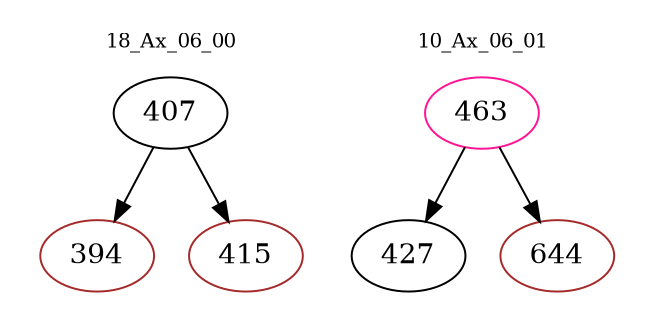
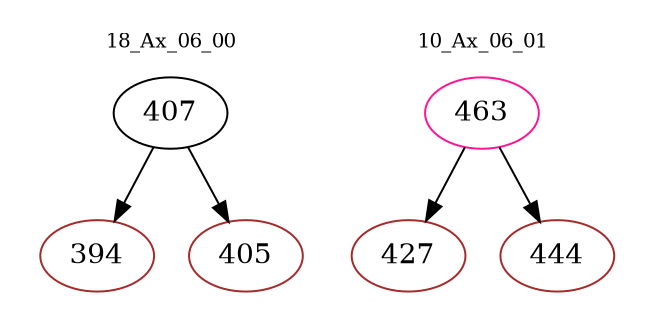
  digraph {
    node [color=brown]
    edge [color=black]
    n1 [color=black label=407]
    n2 [label=394]
-   n3 [label=415]
+   n3 [label=405]
    n4 [color=deeppink label=463]
-   n5 [color=black label=427]
-   n6 [label=644]
+   n5 [label=427]
+   n6 [label=444]
    subgraph cluster_1 {
      color=white
      fontsize=10
      label="18_Ax_06_00"
      n1
      n2
      n3
    }
    subgraph cluster_2 {
      color=white
      fontsize=10
      label="10_Ax_06_01"
      n4
      n5
      n6
    }
    n1 -> n2
    n1 -> n3
    n4 -> n5
    n4 -> n6
  }
